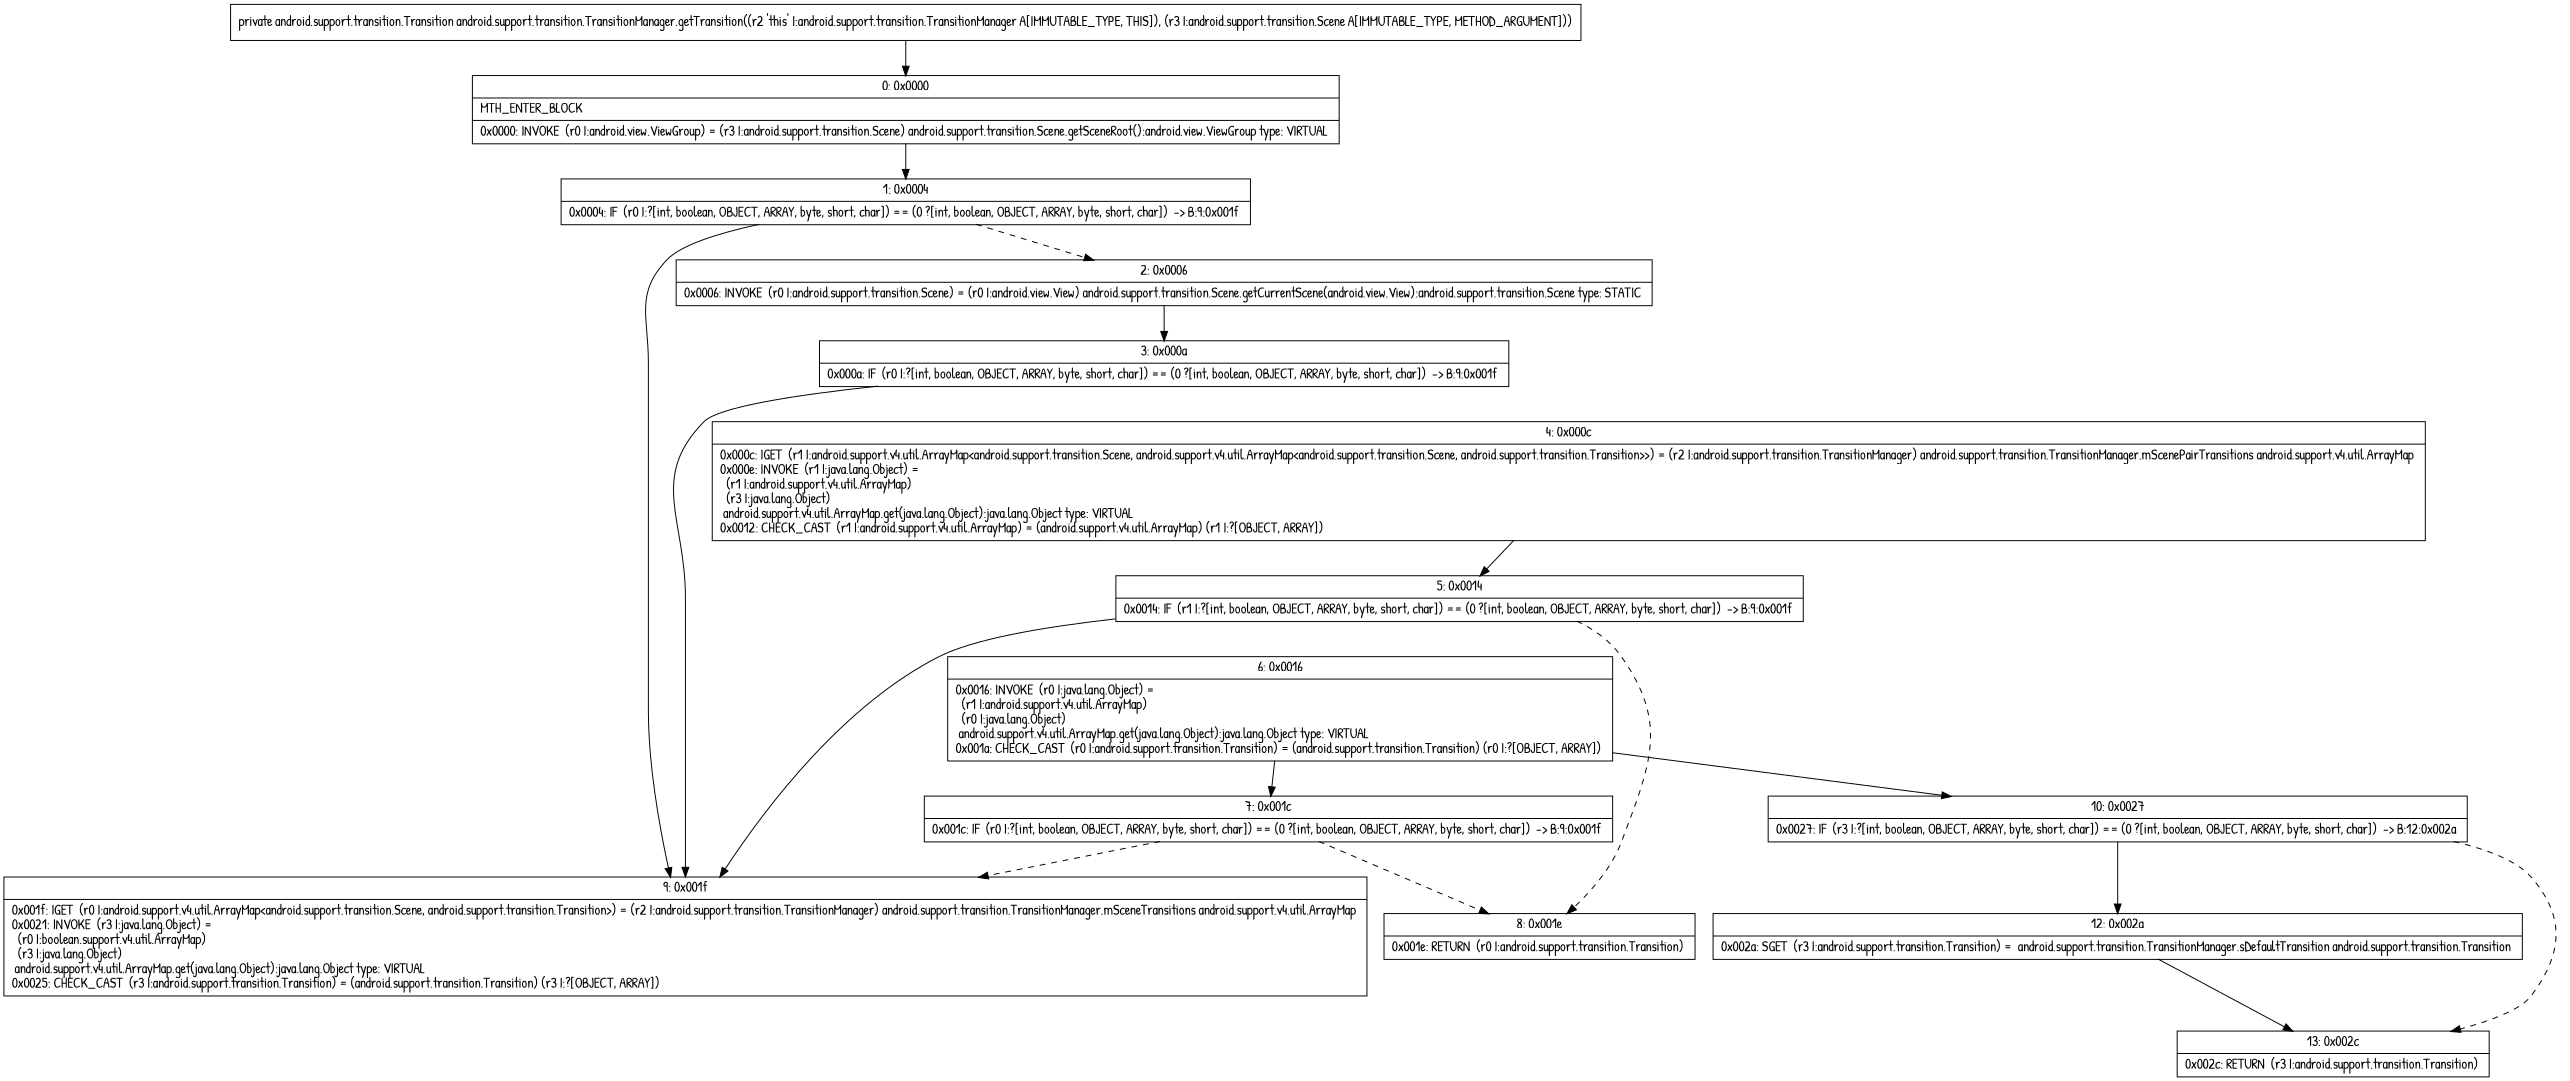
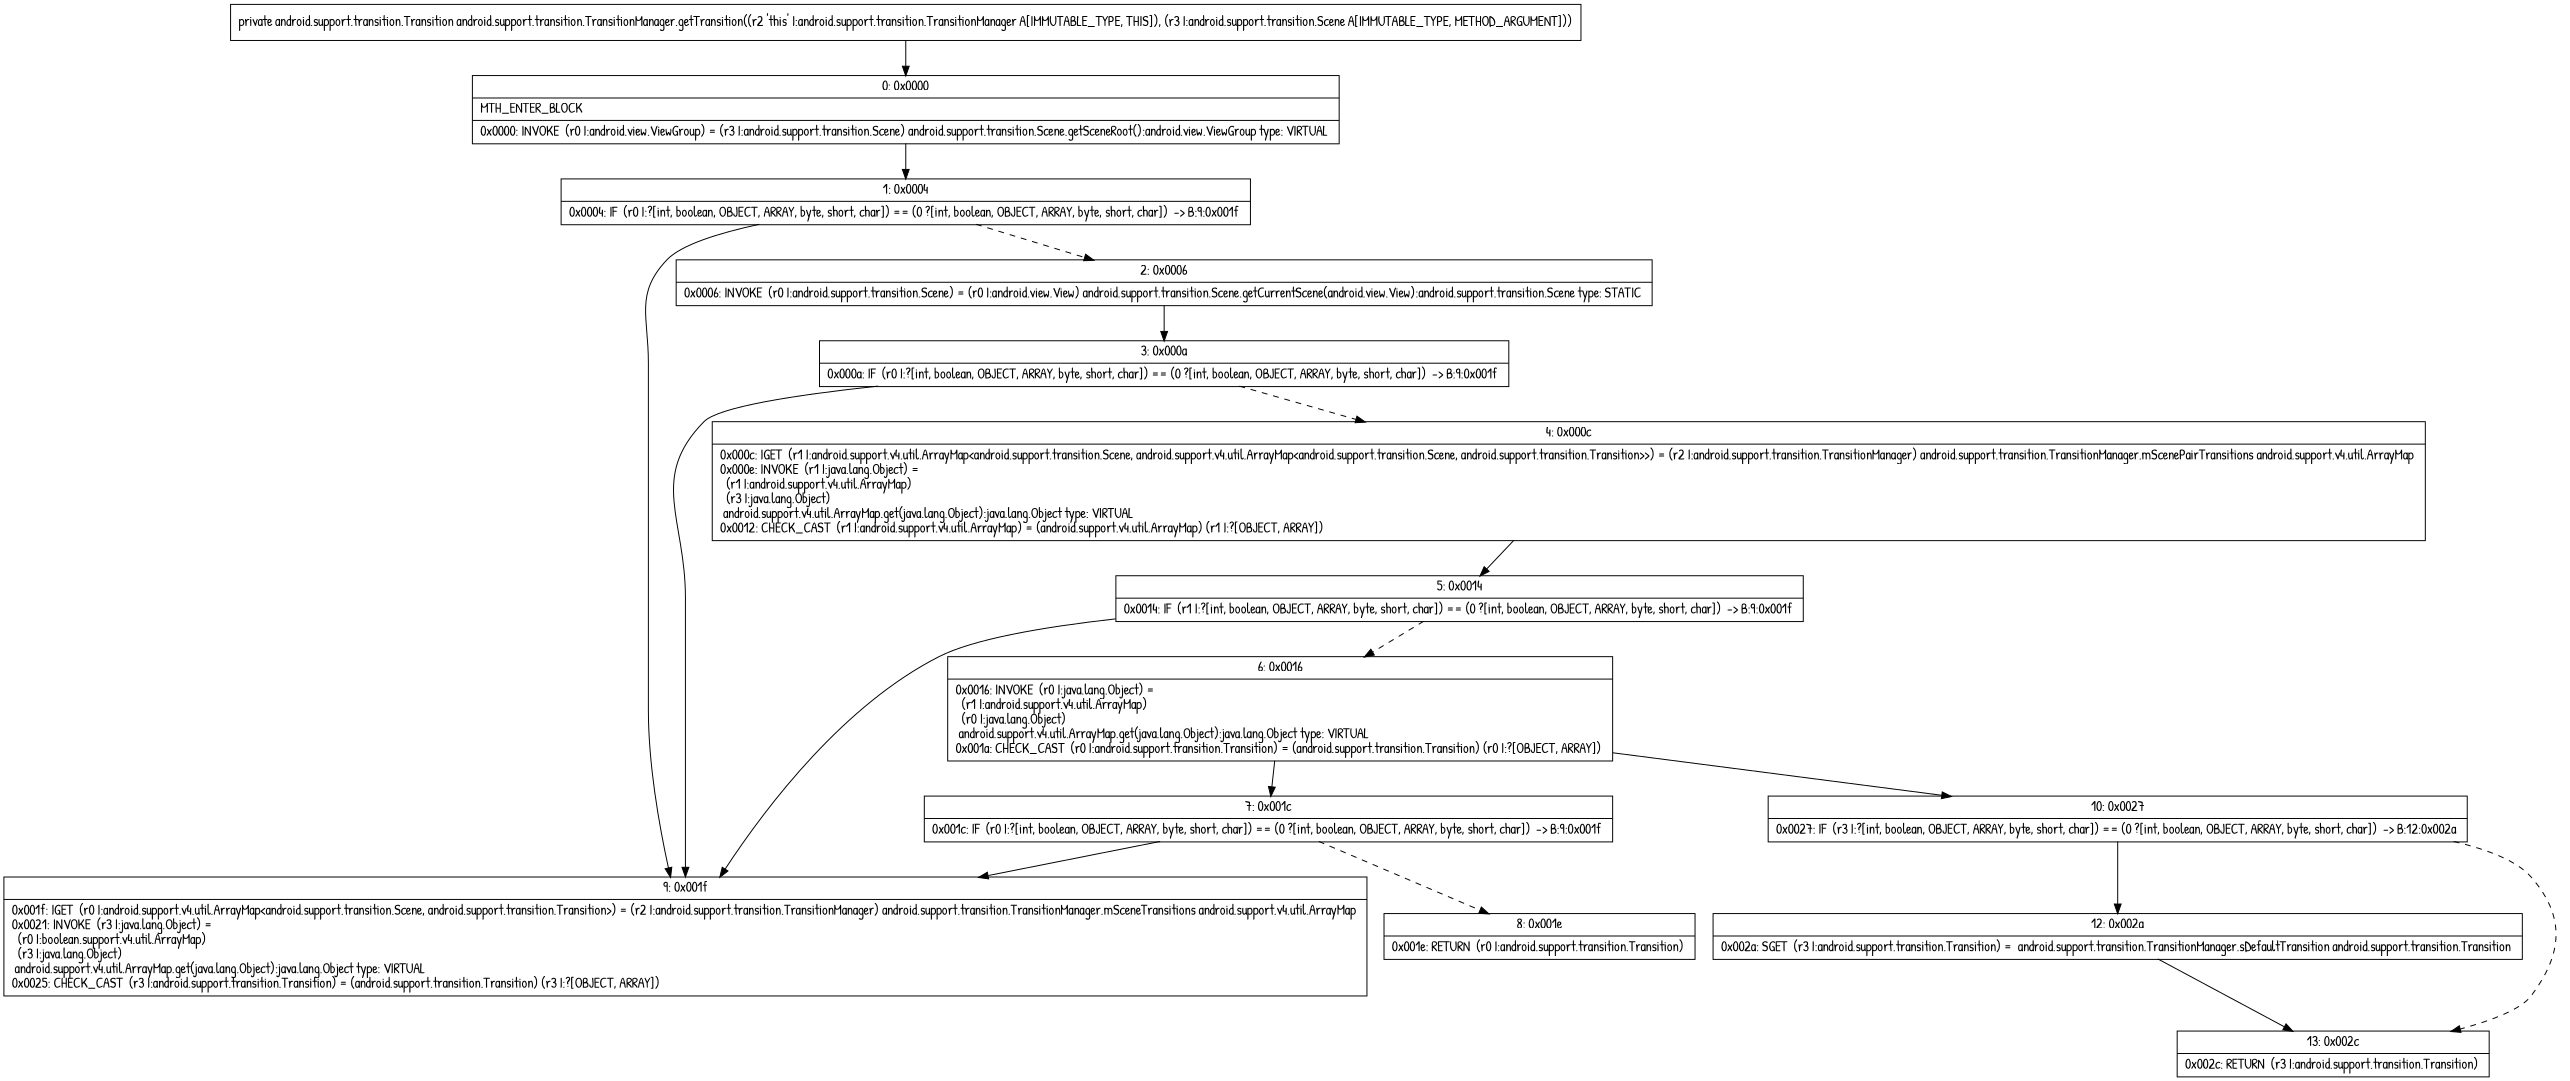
  digraph {
    fontname="Patrick Hand"
    node [fontname="Patrick Hand" shape=record]
    edge [fontname="Patrick Hand"]
    n1 [label="{0\:\ 0x0000|MTH_ENTER_BLOCK\l|0x0000: INVOKE  (r0 I:android.view.ViewGroup) = (r3 I:android.support.transition.Scene) android.support.transition.Scene.getSceneRoot():android.view.ViewGroup type: VIRTUAL \l}"]
    n2 [label="{1\:\ 0x0004|0x0004: IF  (r0 I:?[int, boolean, OBJECT, ARRAY, byte, short, char]) == (0 ?[int, boolean, OBJECT, ARRAY, byte, short, char])  \-\> B:9:0x001f \l}"]
    n3 [label="{2\:\ 0x0006|0x0006: INVOKE  (r0 I:android.support.transition.Scene) = (r0 I:android.view.View) android.support.transition.Scene.getCurrentScene(android.view.View):android.support.transition.Scene type: STATIC \l}"]
    n4 [label="{9\:\ 0x001f|0x001f: IGET  (r0 I:android.support.v4.util.ArrayMap\<android.support.transition.Scene, android.support.transition.Transition\>) = (r2 I:android.support.transition.TransitionManager) android.support.transition.TransitionManager.mSceneTransitions android.support.v4.util.ArrayMap \l0x0021: INVOKE  (r3 I:java.lang.Object) = \l  (r0 I:boolean.support.v4.util.ArrayMap)\l  (r3 I:java.lang.Object)\l android.support.v4.util.ArrayMap.get(java.lang.Object):java.lang.Object type: VIRTUAL \l0x0025: CHECK_CAST  (r3 I:android.support.transition.Transition) = (android.support.transition.Transition) (r3 I:?[OBJECT, ARRAY]) \l}"]
    n5 [label="{3\:\ 0x000a|0x000a: IF  (r0 I:?[int, boolean, OBJECT, ARRAY, byte, short, char]) == (0 ?[int, boolean, OBJECT, ARRAY, byte, short, char])  \-\> B:9:0x001f \l}"]
    n6 [label="{4\:\ 0x000c|0x000c: IGET  (r1 I:android.support.v4.util.ArrayMap\<android.support.transition.Scene, android.support.v4.util.ArrayMap\<android.support.transition.Scene, android.support.transition.Transition\>\>) = (r2 I:android.support.transition.TransitionManager) android.support.transition.TransitionManager.mScenePairTransitions android.support.v4.util.ArrayMap \l0x000e: INVOKE  (r1 I:java.lang.Object) = \l  (r1 I:android.support.v4.util.ArrayMap)\l  (r3 I:java.lang.Object)\l android.support.v4.util.ArrayMap.get(java.lang.Object):java.lang.Object type: VIRTUAL \l0x0012: CHECK_CAST  (r1 I:android.support.v4.util.ArrayMap) = (android.support.v4.util.ArrayMap) (r1 I:?[OBJECT, ARRAY]) \l}"]
    n7 [label="{5\:\ 0x0014|0x0014: IF  (r1 I:?[int, boolean, OBJECT, ARRAY, byte, short, char]) == (0 ?[int, boolean, OBJECT, ARRAY, byte, short, char])  \-\> B:9:0x001f \l}"]
    n8 [label="{6\:\ 0x0016|0x0016: INVOKE  (r0 I:java.lang.Object) = \l  (r1 I:android.support.v4.util.ArrayMap)\l  (r0 I:java.lang.Object)\l android.support.v4.util.ArrayMap.get(java.lang.Object):java.lang.Object type: VIRTUAL \l0x001a: CHECK_CAST  (r0 I:android.support.transition.Transition) = (android.support.transition.Transition) (r0 I:?[OBJECT, ARRAY]) \l}"]
    n9 [label="{7\:\ 0x001c|0x001c: IF  (r0 I:?[int, boolean, OBJECT, ARRAY, byte, short, char]) == (0 ?[int, boolean, OBJECT, ARRAY, byte, short, char])  \-\> B:9:0x001f \l}"]
    n10 [label="{10\:\ 0x0027|0x0027: IF  (r3 I:?[int, boolean, OBJECT, ARRAY, byte, short, char]) == (0 ?[int, boolean, OBJECT, ARRAY, byte, short, char])  \-\> B:12:0x002a \l}"]
    n11 [label="{8\:\ 0x001e|0x001e: RETURN  (r0 I:android.support.transition.Transition) \l}"]
    n12 [label="{12\:\ 0x002a|0x002a: SGET  (r3 I:android.support.transition.Transition) =  android.support.transition.TransitionManager.sDefaultTransition android.support.transition.Transition \l}"]
    n13 [label="{13\:\ 0x002c|0x002c: RETURN  (r3 I:android.support.transition.Transition) \l}"]
    n14 [label="{private android.support.transition.Transition android.support.transition.TransitionManager.getTransition((r2 'this' I:android.support.transition.TransitionManager A[IMMUTABLE_TYPE, THIS]), (r3 I:android.support.transition.Scene A[IMMUTABLE_TYPE, METHOD_ARGUMENT])) }"]
    n1 -> n2
    n2 -> n3 [style=dashed]
    n2 -> n4
    n3 -> n5
    n5 -> n4
+   n5 -> n6 [style=dashed]
    n6 -> n7
    n7 -> n4
-   n7 -> n11 [style=dashed]
+   n7 -> n8 [style=dashed]
    n8 -> n9
    n8 -> n10
-   n9 -> n4 [style=dashed]
+   n9 -> n4
    n9 -> n11 [style=dashed]
    n10 -> n12
    n10 -> n13 [style=dashed]
    n12 -> n13
    n14 -> n1
  }
